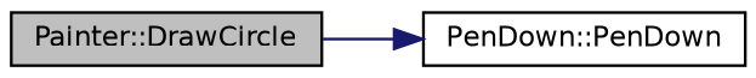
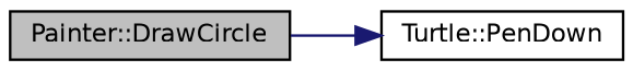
  digraph {
    rankdir=LR
    node [color=black fontname=Helvetica fontsize=10 shape=record style=filled]
    n1 [fillcolor=grey75 fontcolor=black height=0.2 label="Painter::DrawCircle" width=0.4]
-   n2 [fillcolor=white height=0.2 label="PenDown::PenDown" width=0.4]
+   n2 [fillcolor=white height=0.2 label="Turtle::PenDown" width=0.4]
    n1 -> n2 [color=midnightblue fontname=Helvetica fontsize=10 labelfontname=Helvetica labelfontsize=10 style=solid]
  }
